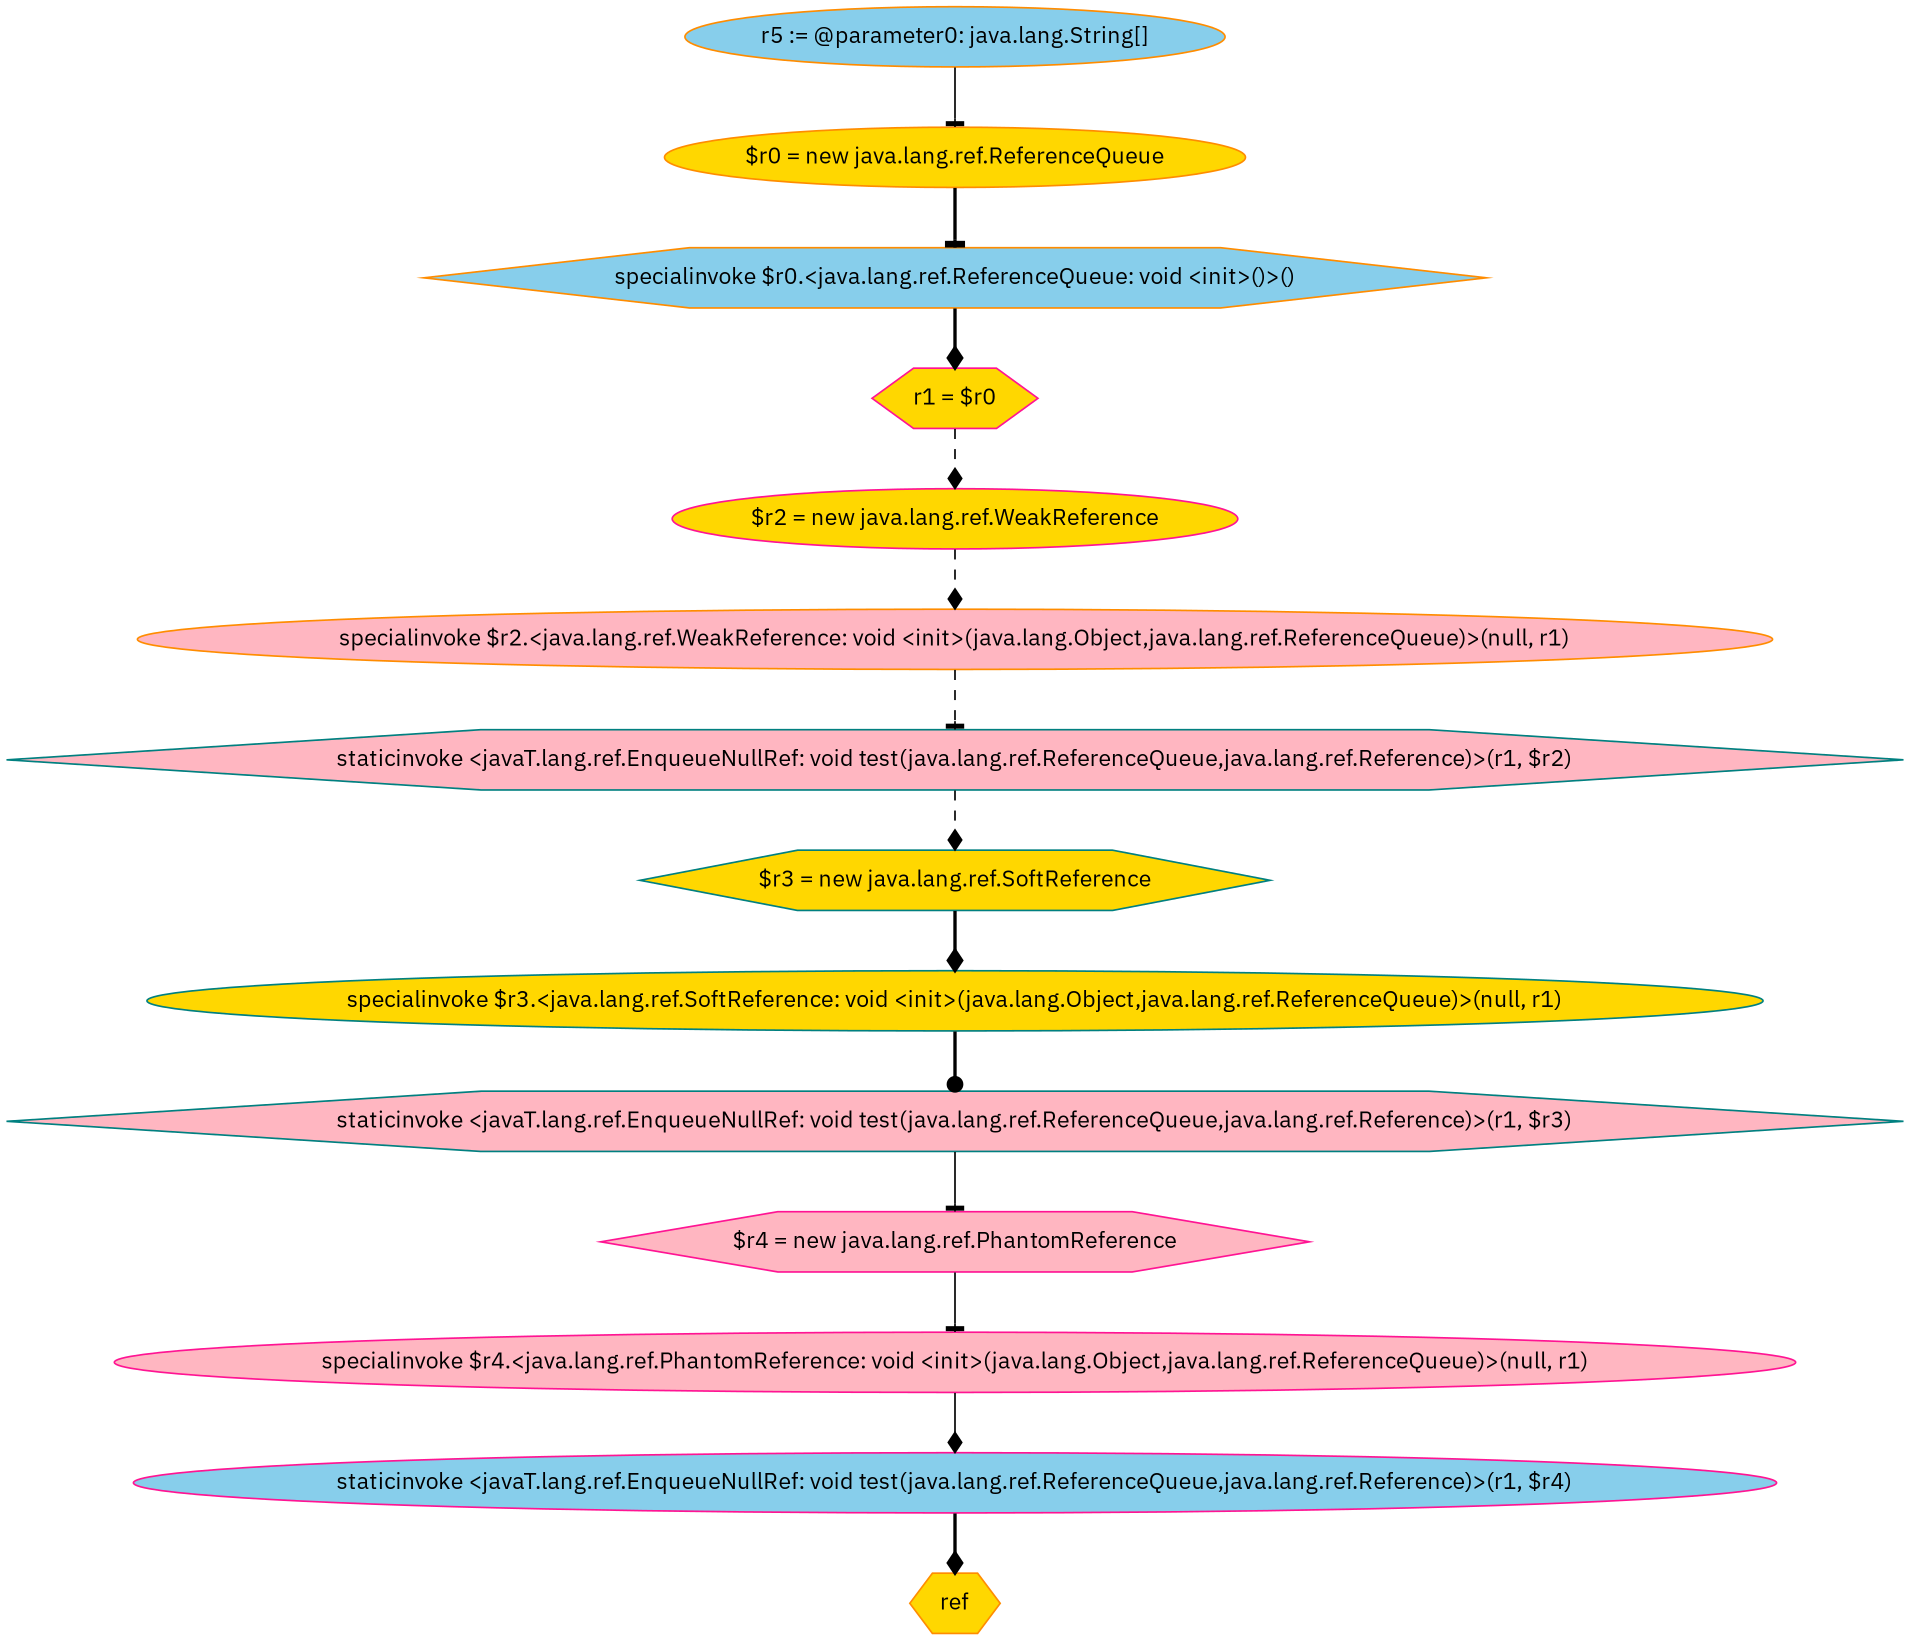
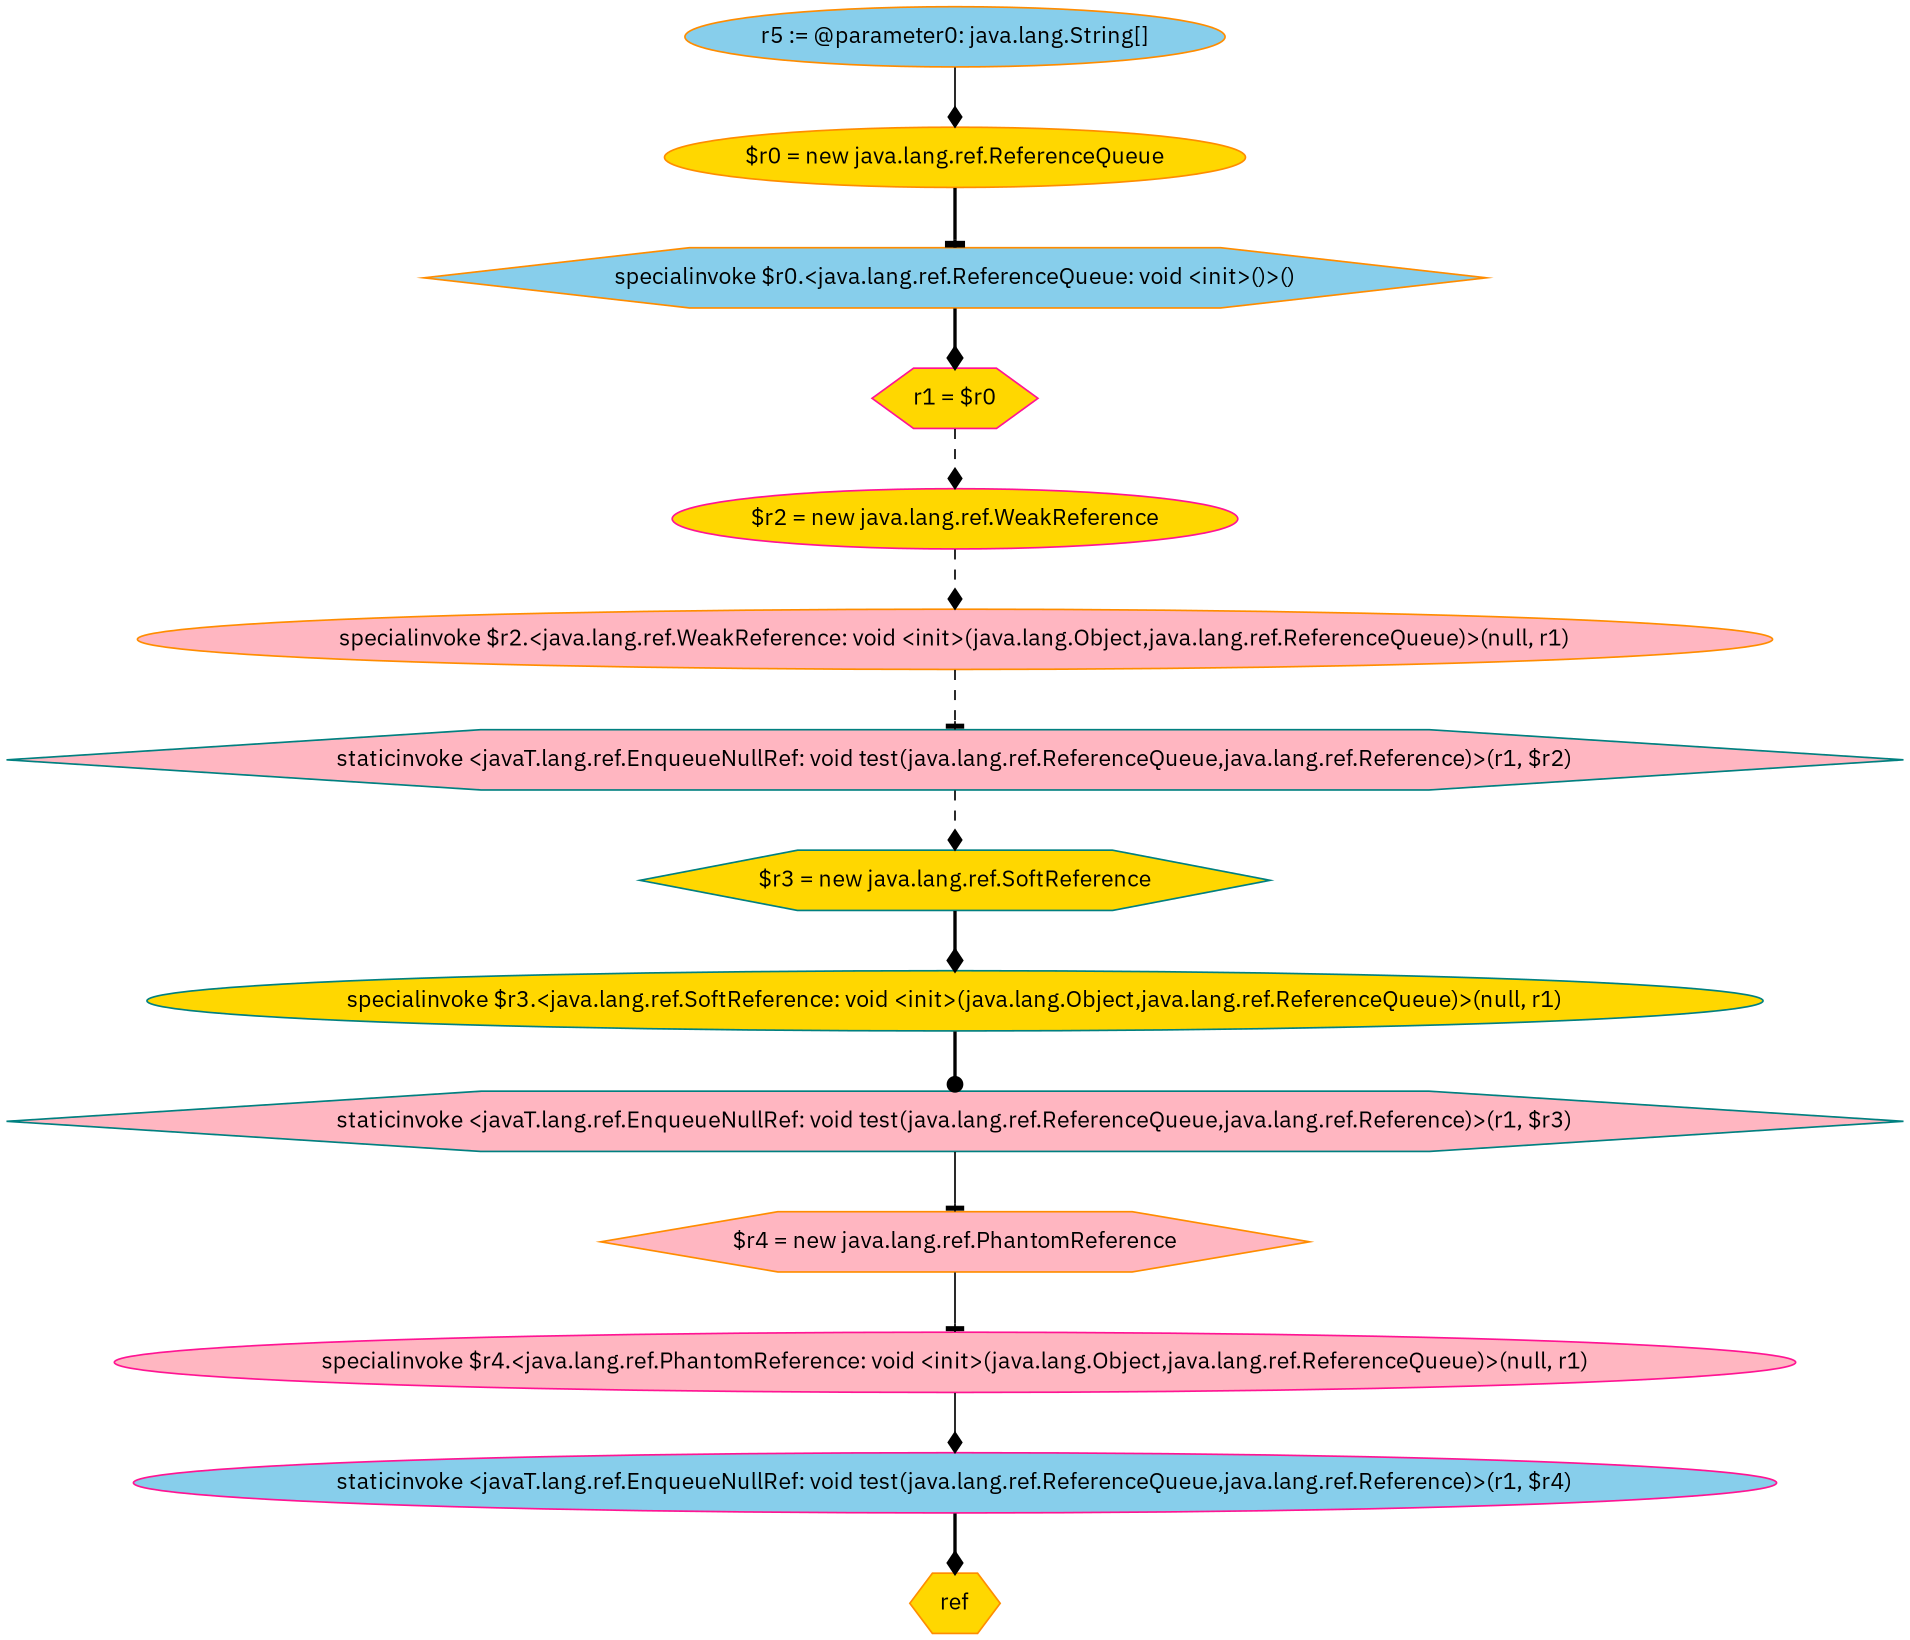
  digraph {
    fontname="IBM Plex Sans"
    node [color=darkorange fillcolor=gold fontname="IBM Plex Sans" shape=ellipse style=filled]
    edge [arrowhead=diamond fontname="IBM Plex Sans" style=bold]
    "r5 := @parameter0: java.lang.String[]" [fillcolor=skyblue]
    "$r0 = new java.lang.ref.ReferenceQueue"
    "specialinvoke $r0.<java.lang.ref.ReferenceQueue: void <init>()>()" [fillcolor=skyblue shape=hexagon]
    "r1 = $r0" [color=deeppink shape=hexagon]
    "$r2 = new java.lang.ref.WeakReference" [color=deeppink]
    "specialinvoke $r2.<java.lang.ref.WeakReference: void <init>(java.lang.Object,java.lang.ref.ReferenceQueue)>(null, r1)" [fillcolor=lightpink]
    "staticinvoke <javaT.lang.ref.EnqueueNullRef: void test(java.lang.ref.ReferenceQueue,java.lang.ref.Reference)>(r1, $r2)" [color=teal fillcolor=lightpink shape=hexagon]
    "$r3 = new java.lang.ref.SoftReference" [color=teal shape=hexagon]
    "specialinvoke $r3.<java.lang.ref.SoftReference: void <init>(java.lang.Object,java.lang.ref.ReferenceQueue)>(null, r1)" [color=teal]
    "staticinvoke <javaT.lang.ref.EnqueueNullRef: void test(java.lang.ref.ReferenceQueue,java.lang.ref.Reference)>(r1, $r3)" [color=teal fillcolor=lightpink shape=hexagon]
-   "$r4 = new java.lang.ref.PhantomReference" [color=deeppink fillcolor=lightpink shape=hexagon]
+   "$r4 = new java.lang.ref.PhantomReference" [fillcolor=lightpink shape=hexagon]
    "specialinvoke $r4.<java.lang.ref.PhantomReference: void <init>(java.lang.Object,java.lang.ref.ReferenceQueue)>(null, r1)" [color=deeppink fillcolor=lightpink]
    "staticinvoke <javaT.lang.ref.EnqueueNullRef: void test(java.lang.ref.ReferenceQueue,java.lang.ref.Reference)>(r1, $r4)" [color=deeppink fillcolor=skyblue]
    n14 [label=ref shape=hexagon]
-   "r5 := @parameter0: java.lang.String[]" -> "$r0 = new java.lang.ref.ReferenceQueue" [arrowhead=tee style=solid]
+   "r5 := @parameter0: java.lang.String[]" -> "$r0 = new java.lang.ref.ReferenceQueue" [style=solid]
    "$r0 = new java.lang.ref.ReferenceQueue" -> "specialinvoke $r0.<java.lang.ref.ReferenceQueue: void <init>()>()" [arrowhead=tee]
    "specialinvoke $r0.<java.lang.ref.ReferenceQueue: void <init>()>()" -> "r1 = $r0"
    "r1 = $r0" -> "$r2 = new java.lang.ref.WeakReference" [style=dashed]
    "$r2 = new java.lang.ref.WeakReference" -> "specialinvoke $r2.<java.lang.ref.WeakReference: void <init>(java.lang.Object,java.lang.ref.ReferenceQueue)>(null, r1)" [style=dashed]
    "specialinvoke $r2.<java.lang.ref.WeakReference: void <init>(java.lang.Object,java.lang.ref.ReferenceQueue)>(null, r1)" -> "staticinvoke <javaT.lang.ref.EnqueueNullRef: void test(java.lang.ref.ReferenceQueue,java.lang.ref.Reference)>(r1, $r2)" [arrowhead=tee style=dashed]
    "staticinvoke <javaT.lang.ref.EnqueueNullRef: void test(java.lang.ref.ReferenceQueue,java.lang.ref.Reference)>(r1, $r2)" -> "$r3 = new java.lang.ref.SoftReference" [style=dashed]
    "$r3 = new java.lang.ref.SoftReference" -> "specialinvoke $r3.<java.lang.ref.SoftReference: void <init>(java.lang.Object,java.lang.ref.ReferenceQueue)>(null, r1)"
    "specialinvoke $r3.<java.lang.ref.SoftReference: void <init>(java.lang.Object,java.lang.ref.ReferenceQueue)>(null, r1)" -> "staticinvoke <javaT.lang.ref.EnqueueNullRef: void test(java.lang.ref.ReferenceQueue,java.lang.ref.Reference)>(r1, $r3)" [arrowhead=dot]
    "staticinvoke <javaT.lang.ref.EnqueueNullRef: void test(java.lang.ref.ReferenceQueue,java.lang.ref.Reference)>(r1, $r3)" -> "$r4 = new java.lang.ref.PhantomReference" [arrowhead=tee style=solid]
    "$r4 = new java.lang.ref.PhantomReference" -> "specialinvoke $r4.<java.lang.ref.PhantomReference: void <init>(java.lang.Object,java.lang.ref.ReferenceQueue)>(null, r1)" [arrowhead=tee style=solid]
    "specialinvoke $r4.<java.lang.ref.PhantomReference: void <init>(java.lang.Object,java.lang.ref.ReferenceQueue)>(null, r1)" -> "staticinvoke <javaT.lang.ref.EnqueueNullRef: void test(java.lang.ref.ReferenceQueue,java.lang.ref.Reference)>(r1, $r4)" [style=solid]
    "staticinvoke <javaT.lang.ref.EnqueueNullRef: void test(java.lang.ref.ReferenceQueue,java.lang.ref.Reference)>(r1, $r4)" -> n14
  }
